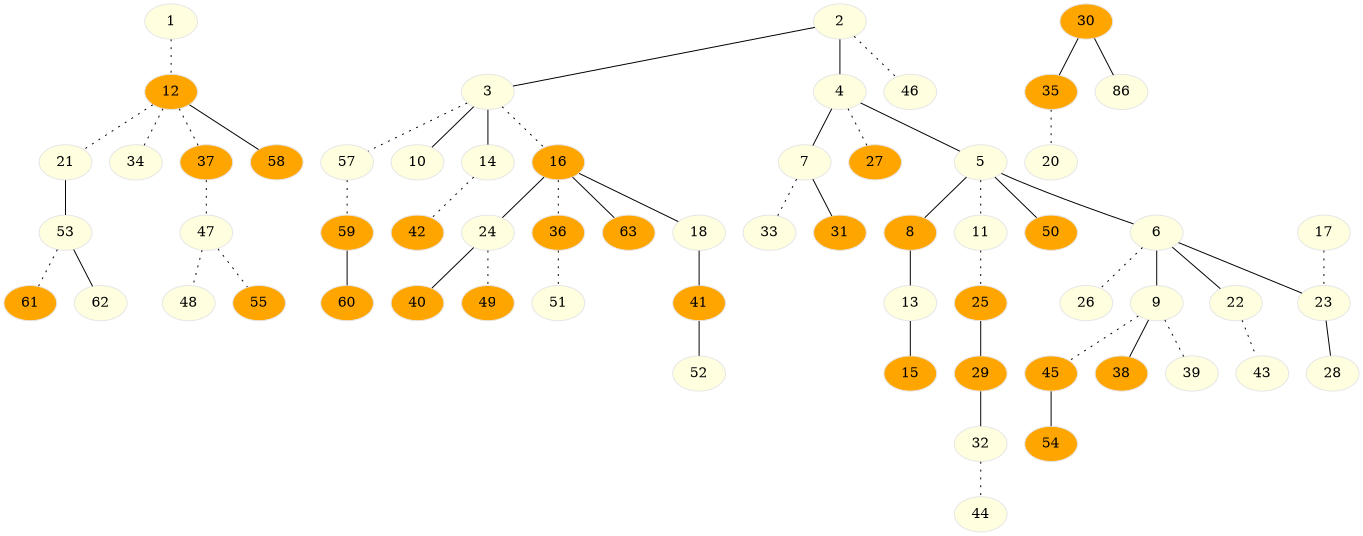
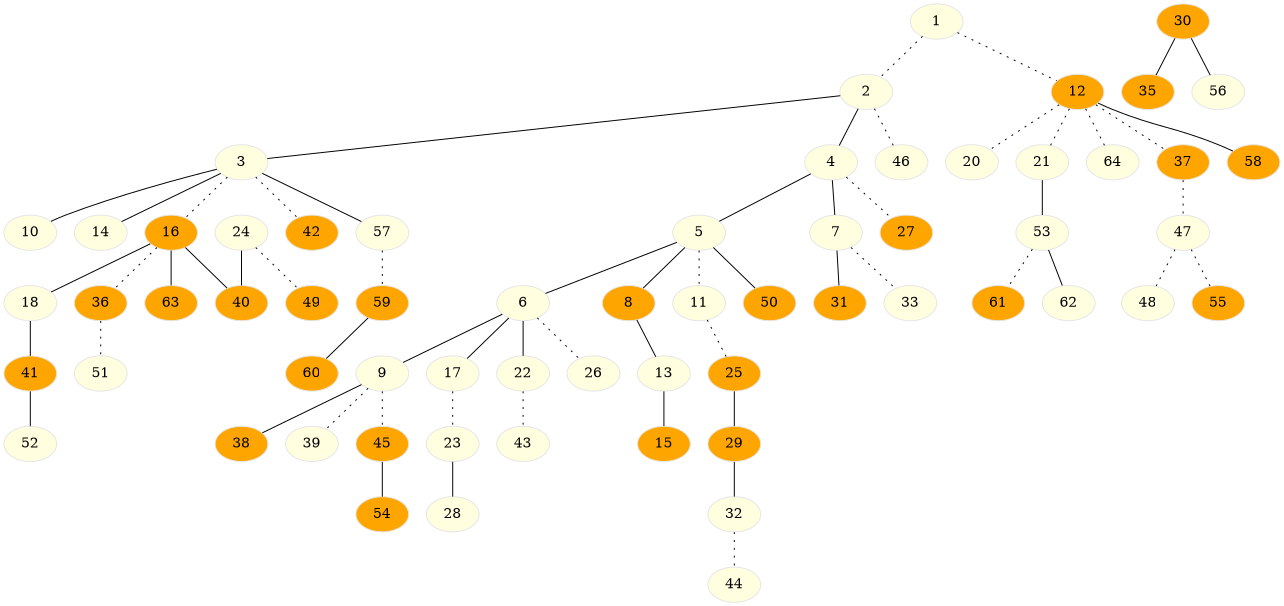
  graph {
    node [color=gray90 fillcolor=lightyellow style=filled]
    edge [style=solid]
    1
    2
    12 [fillcolor=orange]
    3
    4
    46
    20
    21
-   34
+   34 [label=64]
    37 [fillcolor=orange]
    58 [fillcolor=orange]
    30 [fillcolor=orange]
    35 [fillcolor=orange]
-   56 [label=86]
+   56
    10
    14
    16 [fillcolor=orange]
    42 [fillcolor=orange]
    57
    5
    7
    27 [fillcolor=orange]
    18
    24
    36 [fillcolor=orange]
    63 [fillcolor=orange]
    59 [fillcolor=orange]
    6
    8 [fillcolor=orange]
    11
    50 [fillcolor=orange]
    31 [fillcolor=orange]
    33
    9
    17
    22
    26
    13
    25 [fillcolor=orange]
    38 [fillcolor=orange]
    39
    45 [fillcolor=orange]
    23
    43
    15 [fillcolor=orange]
    54 [fillcolor=orange]
    29 [fillcolor=orange]
    53
    47
    41 [fillcolor=orange]
    40 [fillcolor=orange]
    49 [fillcolor=orange]
    51
    28
    52
    61 [fillcolor=orange]
    62
    32
    44
    48
    55 [fillcolor=orange]
    60 [fillcolor=orange]
+   1 -- 2 [style=dotted]
    1 -- 12 [style=dotted]
    2 -- 3
    2 -- 4
    2 -- 46 [style=dotted]
-   35 -- 20 [style=dotted]
+   12 -- 20 [style=dotted]
    12 -- 21 [style=dotted]
    12 -- 34 [style=dotted]
    12 -- 37 [style=dotted]
    12 -- 58
    3 -- 10
    3 -- 14
    3 -- 16 [style=dotted]
-   14 -- 42 [style=dotted]
-   3 -- 57 [style=dotted]
+   3 -- 42 [style=dotted]
+   3 -- 57
    4 -- 5
    4 -- 7
    4 -- 27 [style=dotted]
    21 -- 53
    37 -- 47 [style=dotted]
    30 -- 35
    30 -- 56
    16 -- 18
-   16 -- 24
+   16 -- 40
    16 -- 36 [style=dotted]
    16 -- 63
    57 -- 59 [style=dotted]
    5 -- 6
    5 -- 8
    5 -- 11 [style=dotted]
    5 -- 50
    7 -- 31
    7 -- 33 [style=dotted]
    18 -- 41
    24 -- 40
    24 -- 49 [style=dotted]
    36 -- 51 [style=dotted]
    59 -- 60
    6 -- 9
-   6 -- 23
+   6 -- 17
    6 -- 22
    6 -- 26 [style=dotted]
    8 -- 13
    11 -- 25 [style=dotted]
    9 -- 38
    9 -- 39 [style=dotted]
    9 -- 45 [style=dotted]
    17 -- 23 [style=dotted]
    22 -- 43 [style=dotted]
    13 -- 15
    25 -- 29
    45 -- 54
    23 -- 28
    29 -- 32
    53 -- 61 [style=dotted]
    53 -- 62
    47 -- 48 [style=dotted]
    47 -- 55 [style=dotted]
    41 -- 52
    32 -- 44 [style=dotted]
  }
